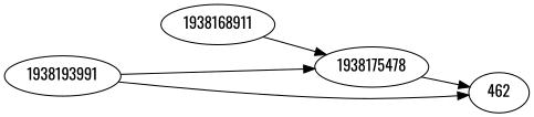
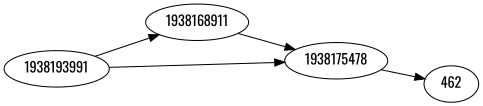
  strict digraph {
    fontname=Oswald
    rankdir=LR
    node [fontname=Oswald]
    edge [fontname=Oswald]
    1938168911
    1938175478
    462
    1938193991
    1938168911 -> 1938175478
    1938175478 -> 462
    1938193991 -> 1938175478
-   1938193991 -> 462
+   1938193991 -> 1938168911
  }
